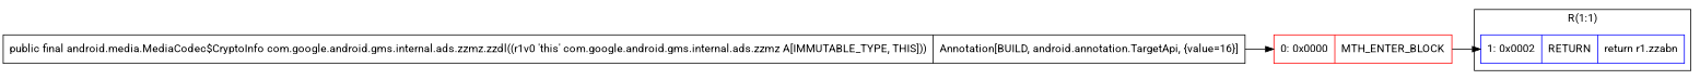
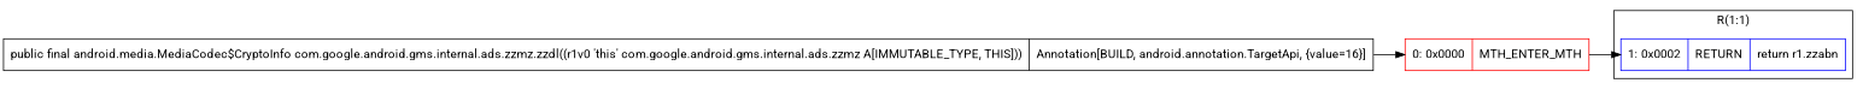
  digraph {
    rankdir=LR
    fontname=Roboto
    node [shape=record fontname=Roboto]
    edge [fontname=Roboto]
    n1 [color=blue label="{1\:\ 0x0002|RETURN\l|return r1.zzabn\l}"]
-   n2 [color=red label="{0\:\ 0x0000|MTH_ENTER_BLOCK\l}"]
+   n2 [color=red label="{0\:\ 0x0000|MTH_ENTER_MTH\l}"]
    n3 [label="{public final android.media.MediaCodec$CryptoInfo com.google.android.gms.internal.ads.zzmz.zzdl((r1v0 'this' com.google.android.gms.internal.ads.zzmz A[IMMUTABLE_TYPE, THIS]))  | Annotation[BUILD, android.annotation.TargetApi, \{value=16\}]\l}"]
    subgraph cluster_1 {
      label="R(1:1)"
      n1
    }
    n2 -> n1
    n3 -> n2
  }
